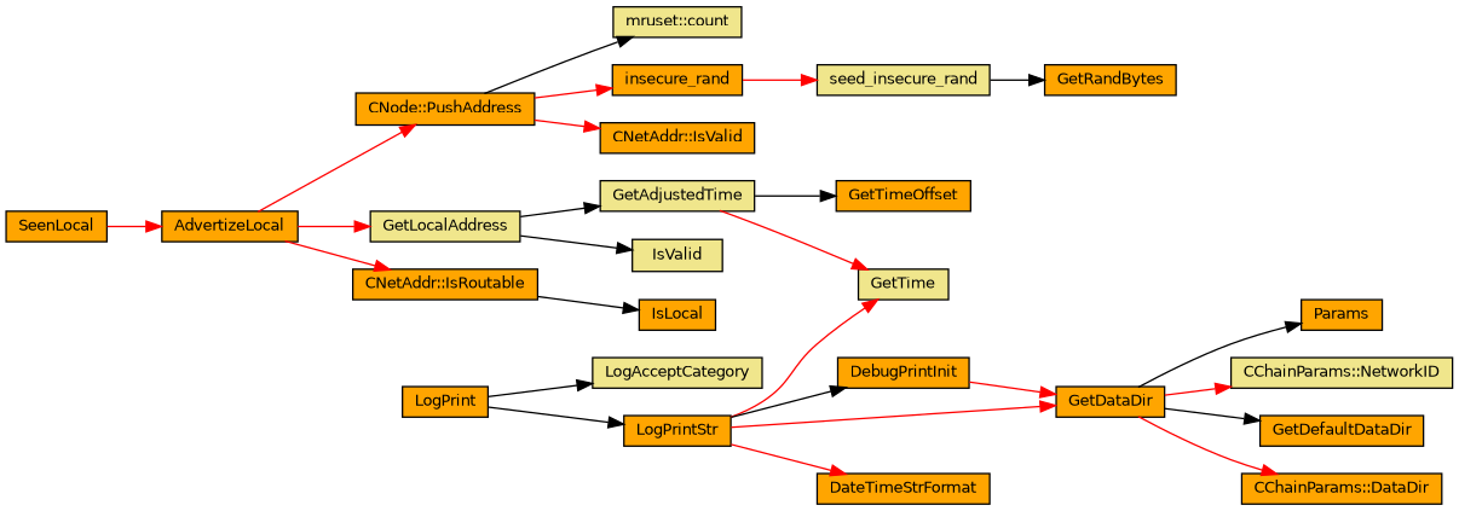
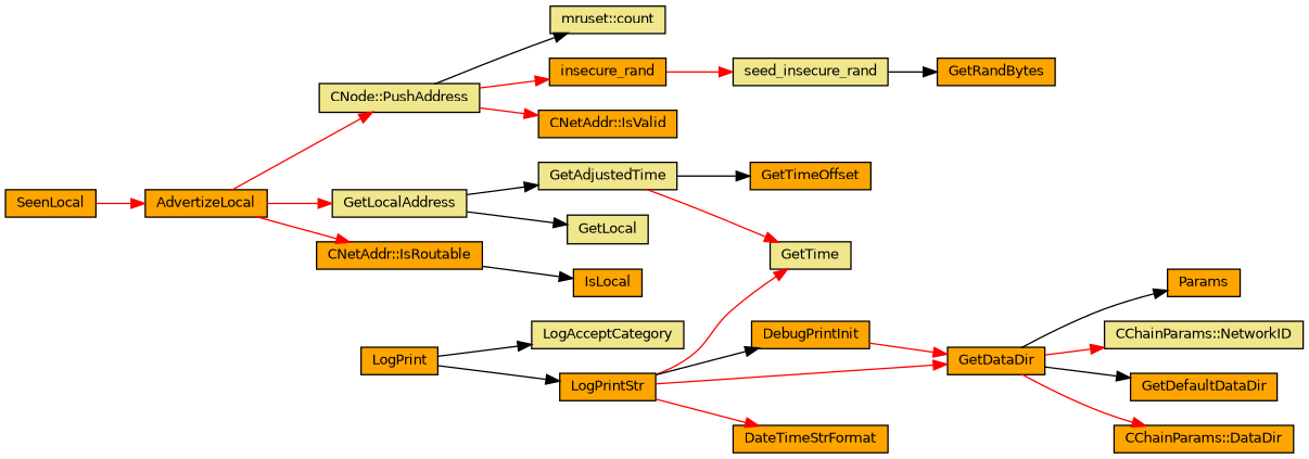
  digraph {
    rankdir=LR
    node [color=black fillcolor=orange fontname=Helvetica fontsize=10 shape=record style=filled]
    edge [color=red fontname=Helvetica fontsize=10 labelfontname=Helvetica labelfontsize=10 style=solid]
    n1 [fontcolor=black height=0.2 label=SeenLocal width=0.4]
    n2 [height=0.2 label=AdvertizeLocal width=0.4]
    n3 [fillcolor=khaki height=0.2 label=GetLocalAddress width=0.4]
    n4 [height=0.2 label="CNetAddr::IsRoutable" width=0.4]
-   n5 [height=0.2 label="CNode::PushAddress" width=0.4]
-   n6 [fillcolor=khaki height=0.2 label=IsValid width=0.4]
+   n5 [fillcolor=khaki height=0.2 label="CNode::PushAddress" width=0.4]
+   n6 [fillcolor=khaki height=0.2 label=GetLocal width=0.4]
    n7 [fillcolor=khaki height=0.2 label=GetAdjustedTime width=0.4]
    n8 [height=0.2 label=IsLocal width=0.4]
    n9 [height=0.2 label="CNetAddr::IsValid" width=0.4]
    n10 [fillcolor=khaki height=0.2 label="mruset::count" width=0.4]
    n11 [height=0.2 label=insecure_rand width=0.4]
    n12 [fillcolor=khaki height=0.2 label=GetTime width=0.4]
    n13 [height=0.2 label=GetTimeOffset width=0.4]
    n14 [fillcolor=khaki height=0.2 label=seed_insecure_rand width=0.4]
    n15 [height=0.2 label=GetRandBytes width=0.4]
    n16 [height=0.2 label=LogPrint width=0.4]
    n17 [fillcolor=khaki height=0.2 label=LogAcceptCategory width=0.4]
    n18 [height=0.2 label=LogPrintStr width=0.4]
    n19 [height=0.2 label=DebugPrintInit width=0.4]
    n20 [height=0.2 label=GetDataDir width=0.4]
    n21 [height=0.2 label=DateTimeStrFormat width=0.4]
    n22 [height=0.2 label=Params width=0.4]
    n23 [fillcolor=khaki height=0.2 label="CChainParams::NetworkID" width=0.4]
    n24 [height=0.2 label=GetDefaultDataDir width=0.4]
    n25 [height=0.2 label="CChainParams::DataDir" width=0.4]
    n1 -> n2
    n2 -> n3
    n2 -> n4
    n2 -> n5
    n3 -> n6 [color=black]
    n3 -> n7 [color=black]
    n4 -> n8 [color=black]
    n5 -> n9
    n5 -> n10 [color=black]
    n5 -> n11
    n7 -> n12
    n7 -> n13 [color=black]
    n11 -> n14
    n14 -> n15 [color=black]
    n16 -> n17 [color=black]
    n16 -> n18 [color=black]
    n18 -> n12
    n18 -> n19 [color=black]
    n18 -> n20
    n18 -> n21
    n19 -> n20
    n20 -> n22 [color=black]
    n20 -> n23
    n20 -> n24 [color=black]
    n20 -> n25
  }
